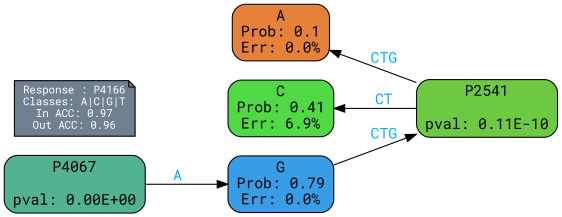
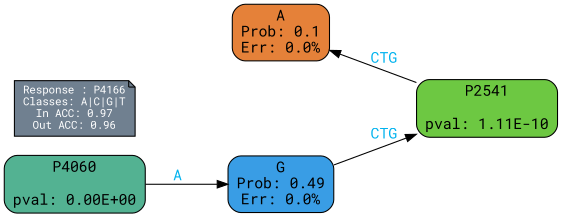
  digraph {
    fontname="Roboto Mono"
    rankdir=LR
    ranksep=equally
    splines=polylines
    node [color=black fontname="Roboto Mono" shape=box style="filled, rounded"]
    edge [fontcolor=deepskyblue2 fontname="Roboto Mono"]
-   n1 [fillcolor="#399de5" label="G\nProb: 0.79\nErr: 0.0%"]
+   n1 [fillcolor="#399de5" label="G\nProb: 0.49\nErr: 0.0%"]
    n2 [fillcolor="#e58139" label="A\nProb: 0.1\nErr: 0.0%"]
-   n3 [fillcolor="#50d944" label="C\nProb: 0.41\nErr: 6.9%"]
    n4 [align=left fillcolor=slategray fontcolor=white fontsize=10 label="Response : P4166\nClasses: A|C|G|T\nIn ACC: 0.97\nOut ACC: 0.96\n" shape=note style=filled]
-   n5 [fillcolor="#53b292" label="P4067\n\npval: 0.00E+00"]
-   n6 [fillcolor="#6dc842" label="P2541\n\npval: 0.11E-10"]
+   n5 [fillcolor="#53b292" label="P4060\n\npval: 0.00E+00"]
+   n6 [fillcolor="#6dc842" label="P2541\n\npval: 1.11E-10"]
    subgraph sub_1 {
      rank=same
      n1
      n2
-     n3
    }
    subgraph sub_2 {
      rank=same
      n4
      n5
    }
    n1 -> n6 [label=CTG]
    n5 -> n1 [label=A]
    n6 -> n2 [label=CTG]
-   n6 -> n3 [label=CT]
  }
